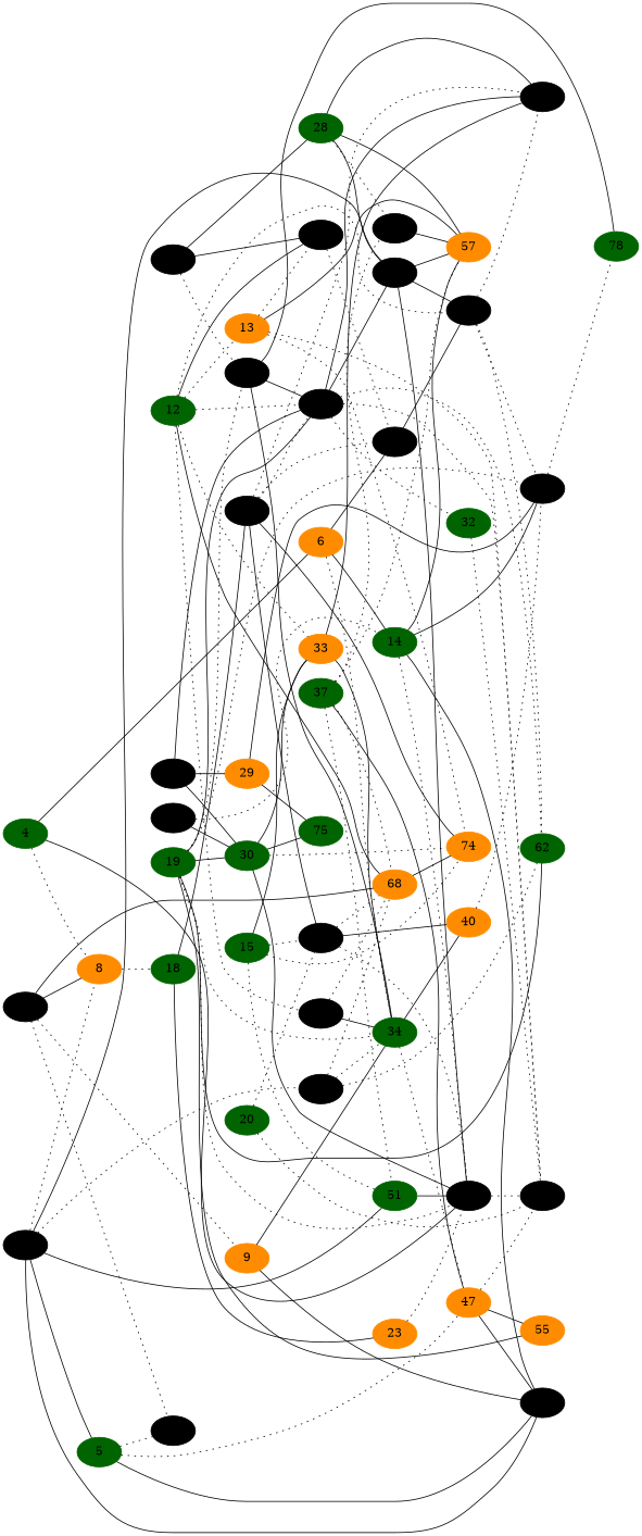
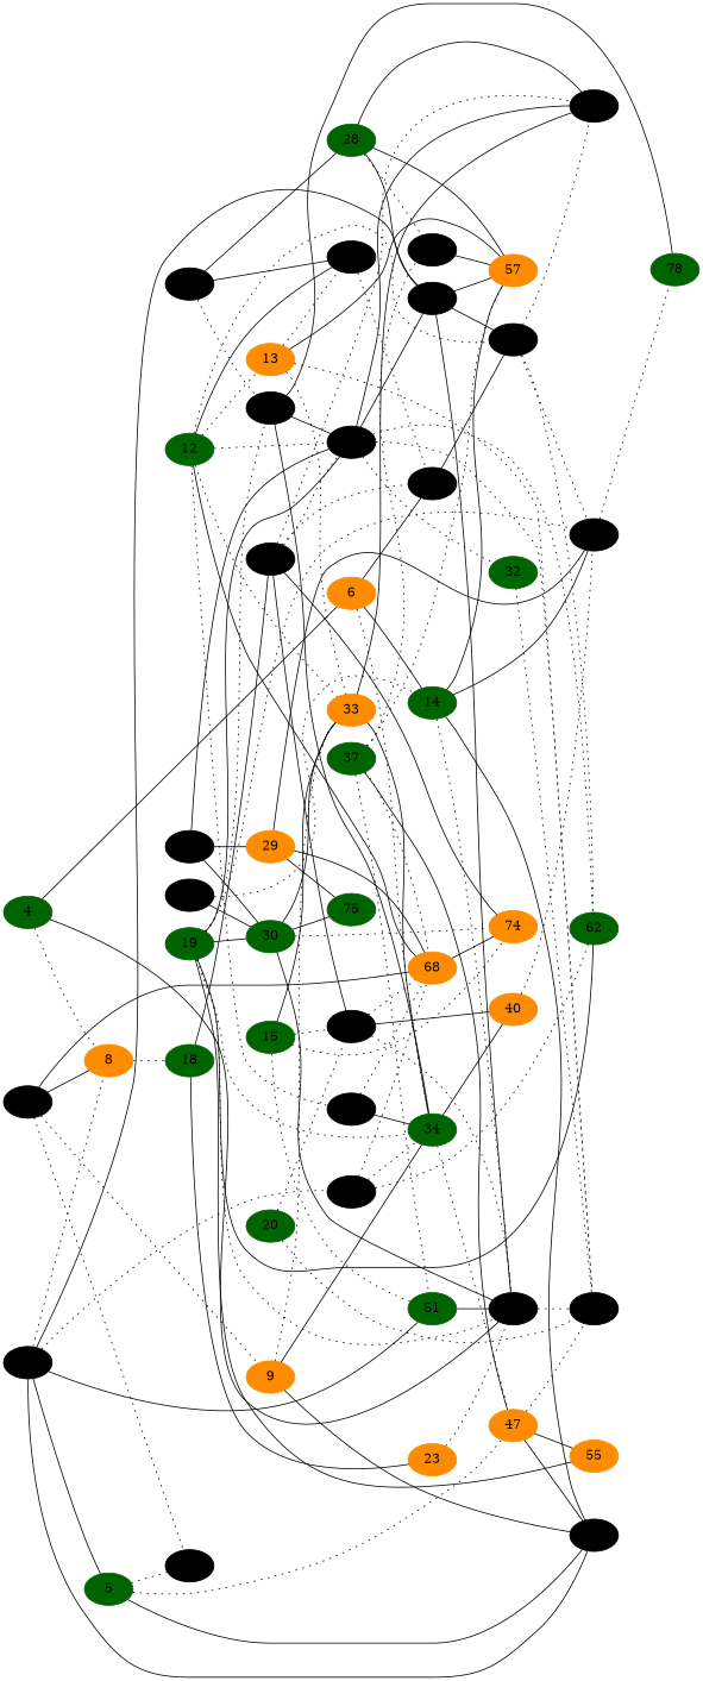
  graph {
    rankdir=LR
    node [color=black style=filled]
    edge [style=solid]
    14 [color=darkgreen super="+71"]
    58
    56 [super="+61"]
    57 [color=darkorange super="+67"]
    59 [super="+77"]
    1
    30 [color=darkgreen super="+43"]
    33 [color=darkorange super="+65"]
    74 [color=darkorange]
    75 [color=darkgreen]
    2 [super="+11"]
    17
    26 [super="+69"]
    28 [color=darkgreen super="+36"]
    44
    34 [color=darkgreen super="+49"]
    27 [super="+76"]
    78 [color=darkgreen]
    39
    81
    45
    3 [super="+16"]
    5 [color=darkgreen]
    8 [color=darkorange]
    24 [super="+52"]
    51 [color=darkgreen super="+73"]
    46
    47 [color=darkorange super="+72"]
    18 [color=darkgreen]
    n30 [color=darkorange label=68 super="+60"]
    62 [color=darkgreen super="+79"]
    54 [super="+80"]
    6 [color=darkorange super="+25"]
    4 [color=darkgreen]
    64 [super="+70"]
    55 [color=darkorange]
    40 [color=darkorange]
    7 [super="+41"]
    9 [color=darkorange]
    21 [super="+68"]
    23 [color=darkorange]
    32 [color=darkgreen]
    10
    29 [color=darkorange]
    12 [color=darkgreen super="+66"]
    13 [color=darkorange super="+42"]
    22
    15 [color=darkgreen super="+31"]
    35 [super="+53"]
    19 [color=darkgreen super="+50"]
    20 [color=darkgreen super="+48"]
    37 [color=darkgreen super="+63"]
    14 -- 58
    14 -- 56 [style=dotted]
    14 -- 57
    14 -- 59
    56 -- 64 [style=dotted weight=2]
    59 -- 78 [style=dotted]
    1 -- 14 [style=dotted]
    1 -- 30
    30 -- 56 [weight=2]
    30 -- 33
    30 -- 74 [style=dotted]
    30 -- 75
    33 -- 34
    33 -- 81
    2 -- 17
    2 -- 26 [style=dotted]
    2 -- 28
    17 -- 44 [style=dotted]
    26 -- 34
    26 -- 27
    26 -- 78
    28 -- 57
    28 -- 39
    28 -- 81
    28 -- 45 [style=dotted]
    44 -- 54
    34 -- 47 [style=dotted weight=2]
    34 -- 40
    27 -- 39
    27 -- 81
    27 -- 62 [style=dotted weight=2]
    27 -- 64 [style=dotted]
    27 -- 32 [style=dotted]
    39 -- 56
    39 -- 57
    39 -- 54 [weight=2]
    45 -- 57
    3 -- 58
    3 -- 39
    3 -- 5
    3 -- 8 [style=dotted]
    3 -- 24 [style=dotted]
    3 -- 51
    5 -- 58
    5 -- 46 [style=dotted]
    5 -- 47 [style=dotted]
    8 -- 18 [style=dotted]
    24 -- 34 [style=dotted]
    24 -- n30 [style=dotted]
    24 -- 62 [style=dotted weight=2]
    51 -- 56
    47 -- 58
    47 -- 64 [style=dotted]
    47 -- 55
    18 -- 21
    18 -- 23
    n30 -- 74
    54 -- 59 [style=dotted]
    54 -- 81 [style=dotted]
    54 -- 62 [style=dotted]
    6 -- 14
    6 -- 44
    6 -- 34 [style=dotted]
    4 -- 56
    4 -- 8 [style=dotted]
    4 -- 6 [weight=2]
    40 -- 59 [style=dotted]
    7 -- 8
    7 -- 46 [style=dotted weight=2]
    7 -- n30
    7 -- 9 [style=dotted]
    9 -- 58
+   9 -- 33 [style=dotted]
    9 -- 34
    21 -- 74
    21 -- 44 [style=dotted]
    21 -- 27 [style=dotted]
    21 -- 81 [style=dotted]
    21 -- 35
    23 -- 56 [style=dotted]
    32 -- 64 [style=dotted]
    10 -- 30
    10 -- 27
    10 -- 29
    29 -- 59
    29 -- 75
+   29 -- n30
    12 -- 33 [style=dotted]
    12 -- 17
    12 -- 27 [style=dotted]
    12 -- n30
    12 -- 54 [style=dotted]
    12 -- 13 [style=dotted]
    12 -- 22 [style=dotted]
    13 -- 57
-   13 -- 74 [style=dotted]
+   13 -- 33 [style=dotted]
    13 -- 17 [style=dotted]
    13 -- 64 [style=dotted]
    22 -- 34
    22 -- n30 [style=dotted]
    15 -- 33
    15 -- 74 [style=dotted]
    15 -- 51 [style=dotted]
    15 -- 35 [style=dotted]
    35 -- 56 [style=dotted]
    35 -- n30 [style=dotted]
    35 -- 40
    19 -- 56 [style=dotted]
    19 -- 59 [style=dotted]
    19 -- 30
    19 -- 26 [style=dotted]
    19 -- 34 [style=dotted]
    19 -- 27
    19 -- 62
    19 -- 55
    20 -- 64 [style=dotted]
    20 -- 35 [style=dotted weight=2]
    37 -- 57 [style=dotted]
    37 -- 45 [style=dotted]
    37 -- 51 [style=dotted weight=2]
    37 -- 47
    37 -- n30 [style=dotted]
  }
